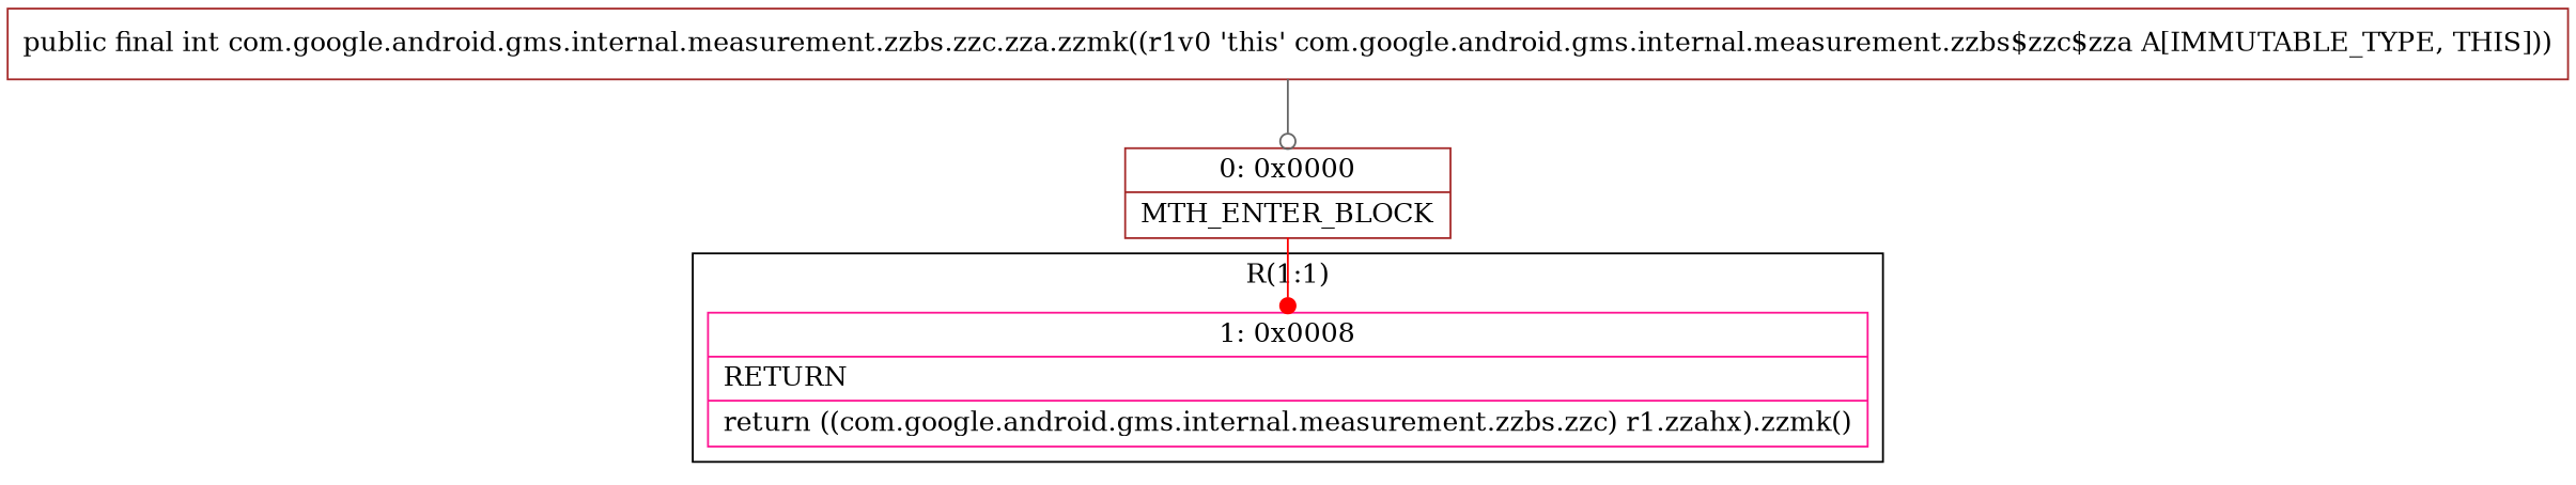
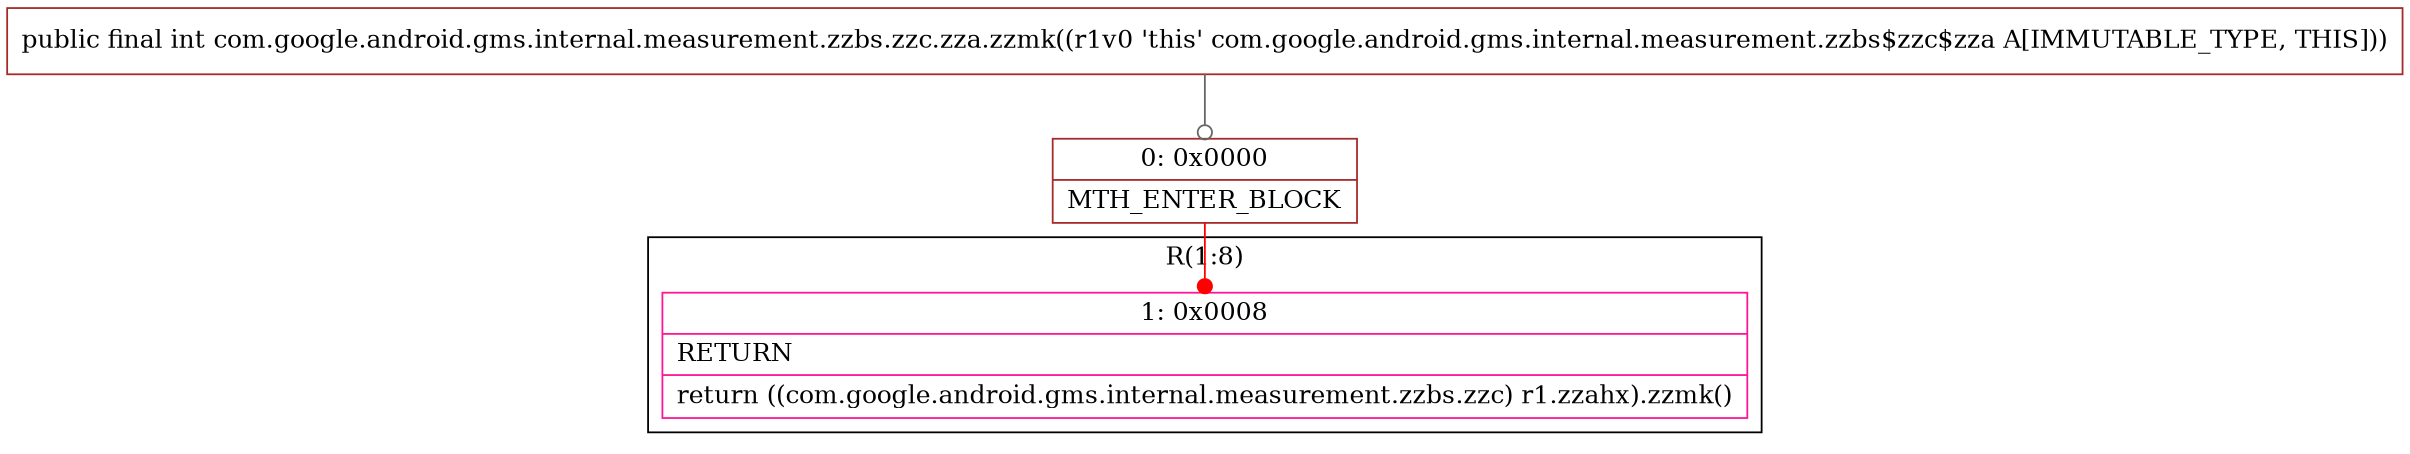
  digraph {
    node [color=brown shape=record]
    n1 [color=deeppink label="{1\:\ 0x0008|RETURN\l|return ((com.google.android.gms.internal.measurement.zzbs.zzc) r1.zzahx).zzmk()\l}"]
    n2 [label="{0\:\ 0x0000|MTH_ENTER_BLOCK\l}"]
    n3 [label="{public final int com.google.android.gms.internal.measurement.zzbs.zzc.zza.zzmk((r1v0 'this' com.google.android.gms.internal.measurement.zzbs$zzc$zza A[IMMUTABLE_TYPE, THIS])) }"]
    subgraph cluster_1 {
-     label="R(1:1)"
+     label="R(1:8)"
      n1
    }
    n2 -> n1 [color=red arrowhead=dot]
    n3 -> n2 [color=gray40 arrowhead=odot]
  }
